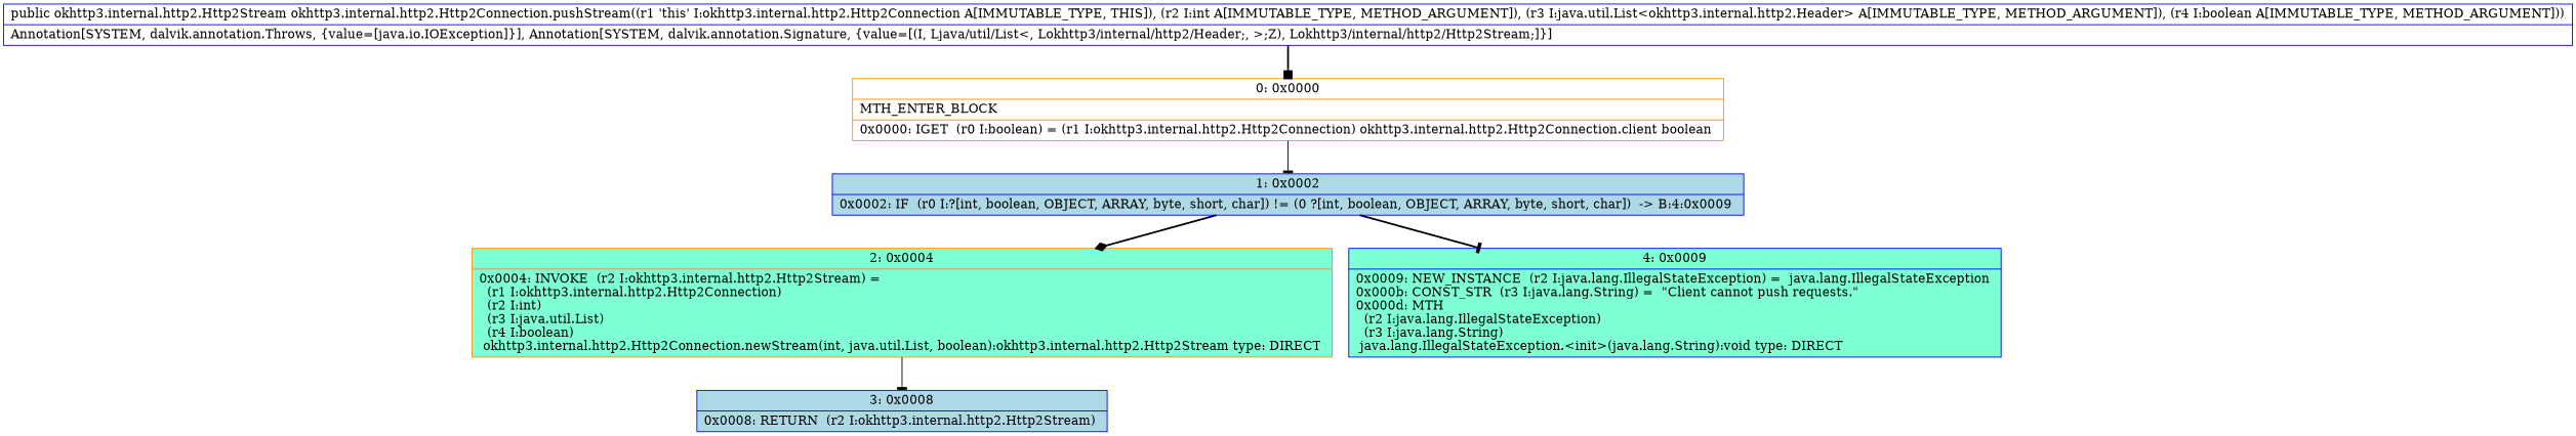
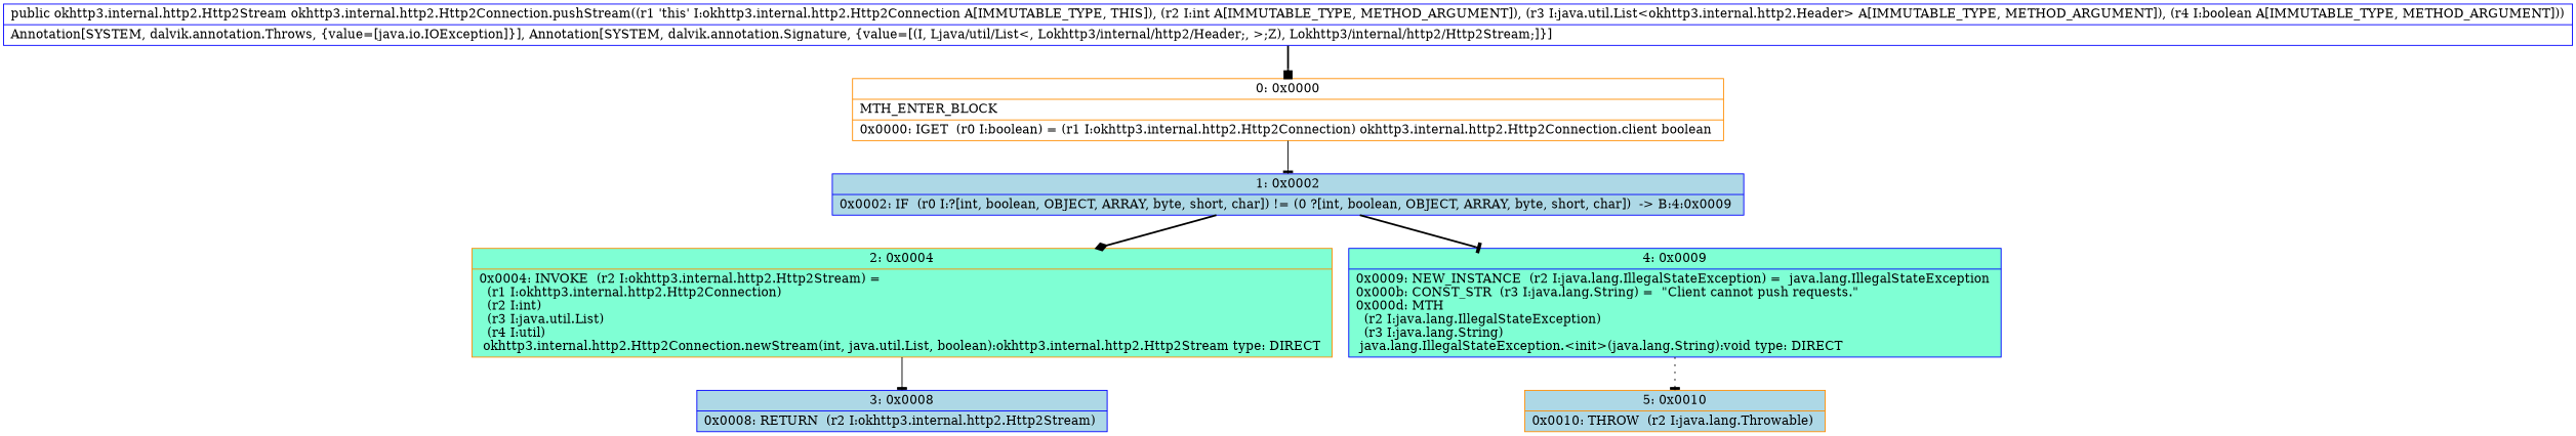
  digraph {
    node [color=blue fillcolor=lightblue shape=record style=filled]
    edge [arrowhead=tee style=bold]
    n1 [color=darkorange fillcolor=white label="{0\:\ 0x0000|MTH_ENTER_BLOCK\l|0x0000: IGET  (r0 I:boolean) = (r1 I:okhttp3.internal.http2.Http2Connection) okhttp3.internal.http2.Http2Connection.client boolean \l}"]
    n2 [label="{1\:\ 0x0002|0x0002: IF  (r0 I:?[int, boolean, OBJECT, ARRAY, byte, short, char]) != (0 ?[int, boolean, OBJECT, ARRAY, byte, short, char])  \-\> B:4:0x0009 \l}"]
-   n3 [color=darkorange fillcolor=aquamarine label="{2\:\ 0x0004|0x0004: INVOKE  (r2 I:okhttp3.internal.http2.Http2Stream) = \l  (r1 I:okhttp3.internal.http2.Http2Connection)\l  (r2 I:int)\l  (r3 I:java.util.List)\l  (r4 I:boolean)\l okhttp3.internal.http2.Http2Connection.newStream(int, java.util.List, boolean):okhttp3.internal.http2.Http2Stream type: DIRECT \l}"]
+   n3 [color=darkorange fillcolor=aquamarine label="{2\:\ 0x0004|0x0004: INVOKE  (r2 I:okhttp3.internal.http2.Http2Stream) = \l  (r1 I:okhttp3.internal.http2.Http2Connection)\l  (r2 I:int)\l  (r3 I:java.util.List)\l  (r4 I:util)\l okhttp3.internal.http2.Http2Connection.newStream(int, java.util.List, boolean):okhttp3.internal.http2.Http2Stream type: DIRECT \l}"]
    n4 [fillcolor=aquamarine label="{4\:\ 0x0009|0x0009: NEW_INSTANCE  (r2 I:java.lang.IllegalStateException) =  java.lang.IllegalStateException \l0x000b: CONST_STR  (r3 I:java.lang.String) =  \"Client cannot push requests.\" \l0x000d: MTH  \l  (r2 I:java.lang.IllegalStateException)\l  (r3 I:java.lang.String)\l java.lang.IllegalStateException.\<init\>(java.lang.String):void type: DIRECT \l}"]
    n5 [label="{3\:\ 0x0008|0x0008: RETURN  (r2 I:okhttp3.internal.http2.Http2Stream) \l}"]
+   n6 [color=darkorange label="{5\:\ 0x0010|0x0010: THROW  (r2 I:java.lang.Throwable) \l}"]
    n7 [fillcolor=white label="{public okhttp3.internal.http2.Http2Stream okhttp3.internal.http2.Http2Connection.pushStream((r1 'this' I:okhttp3.internal.http2.Http2Connection A[IMMUTABLE_TYPE, THIS]), (r2 I:int A[IMMUTABLE_TYPE, METHOD_ARGUMENT]), (r3 I:java.util.List\<okhttp3.internal.http2.Header\> A[IMMUTABLE_TYPE, METHOD_ARGUMENT]), (r4 I:boolean A[IMMUTABLE_TYPE, METHOD_ARGUMENT]))  | Annotation[SYSTEM, dalvik.annotation.Throws, \{value=[java.io.IOException]\}], Annotation[SYSTEM, dalvik.annotation.Signature, \{value=[(I, Ljava\/util\/List\<, Lokhttp3\/internal\/http2\/Header;, \>;Z), Lokhttp3\/internal\/http2\/Http2Stream;]\}]\l}"]
    n1 -> n2 [style=solid]
    n2 -> n3 [arrowhead=diamond]
    n2 -> n4
    n3 -> n5 [style=solid]
+   n4 -> n6 [style=dotted]
    n7 -> n1 [arrowhead=box]
  }
